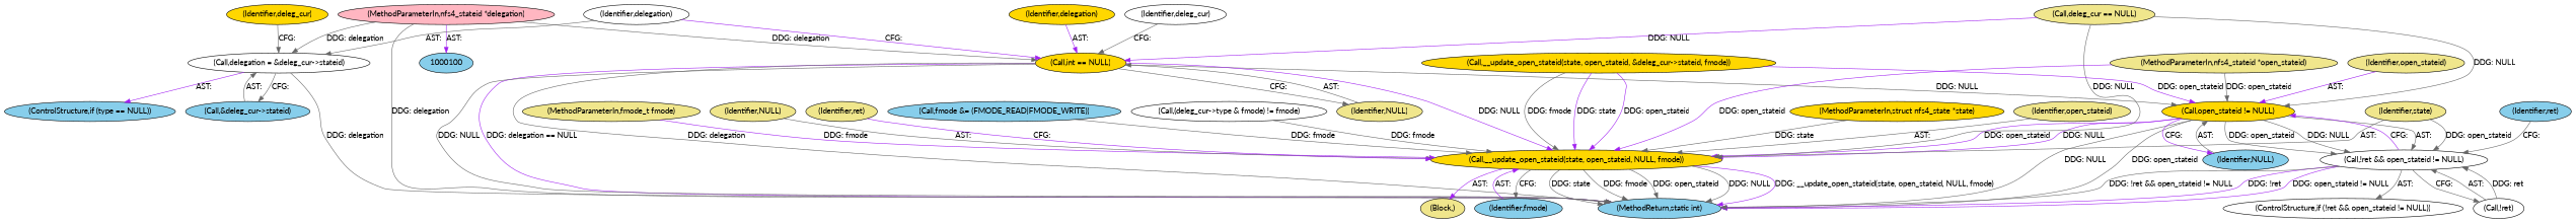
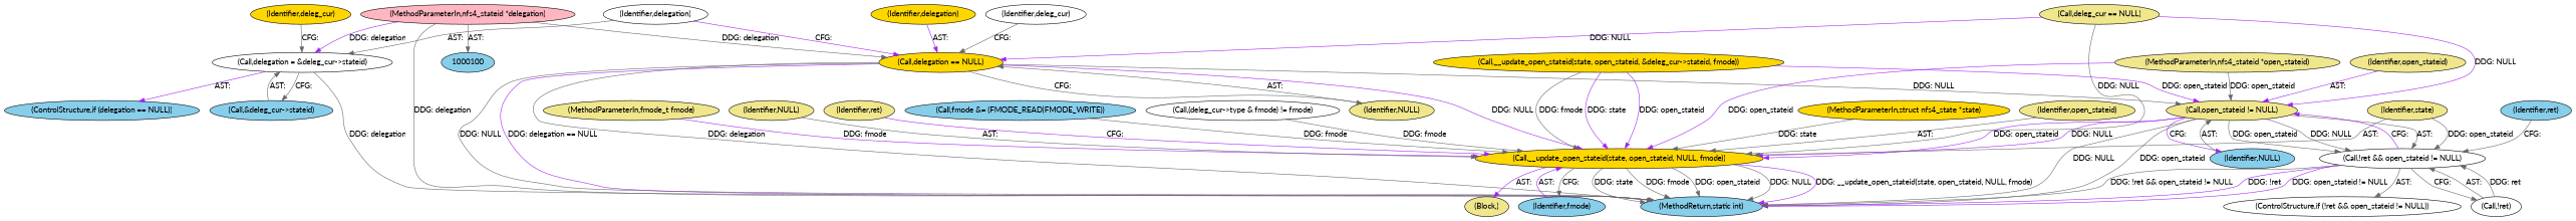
  digraph {
    fontname=Lato
    node [fillcolor=khaki fontname=Lato style=filled]
    edge [color=gray40 fontname=Lato]
    n1 [fillcolor=lightpink label="(MethodParameterIn,nfs4_stateid *delegation)"]
-   n2 [fillcolor=gold label="(Call,int == NULL)"]
+   n2 [fillcolor=gold label="(Call,delegation == NULL)"]
    n3 [fillcolor=white label="(Call,delegation = &deleg_cur->stateid)"]
    n4 [fillcolor=skyblue label="(MethodReturn,static int)"]
    1000100 [fillcolor=skyblue]
-   n6 [fillcolor=gold label="(Call,open_stateid != NULL)"]
+   n6 [label="(Call,open_stateid != NULL)"]
    n7 [fillcolor=gold label="(Call,__update_open_stateid(state, open_stateid, NULL, fmode))"]
    n8 [label="(Identifier,NULL)"]
-   n9 [fillcolor=skyblue label="(ControlStructure,if (type == NULL))"]
+   n9 [fillcolor=skyblue label="(ControlStructure,if (delegation == NULL))"]
    n10 [fillcolor=skyblue label="(Call,&deleg_cur->stateid)"]
    n11 [fillcolor=white label="(Call,!ret && open_stateid != NULL)"]
    n12 [fillcolor=skyblue label="(Identifier,NULL)"]
    n13 [label="(Block,)"]
    n14 [fillcolor=skyblue label="(Identifier,fmode)"]
    n15 [fillcolor=white label="(ControlStructure,if (!ret && open_stateid != NULL))"]
    n16 [fillcolor=white label="(Call,!ret)"]
    n17 [label="(Identifier,open_stateid)"]
    n18 [fillcolor=gold label="(Identifier,delegation)"]
    n19 [fillcolor=white label="(Identifier,deleg_cur)"]
    n20 [label="(MethodParameterIn,fmode_t fmode)"]
    n21 [label="(Call,deleg_cur == NULL)"]
    n22 [fillcolor=white label="(Identifier,delegation)"]
    n23 [fillcolor=gold label="(Call,__update_open_stateid(state, open_stateid, &deleg_cur->stateid, fmode))"]
    n24 [label="(Identifier,NULL)"]
    n25 [label="(Identifier,open_stateid)"]
    n26 [fillcolor=skyblue label="(Identifier,ret)"]
    n27 [label="(Identifier,ret)"]
    n28 [fillcolor=gold label="(Identifier,deleg_cur)"]
    n29 [label="(Identifier,state)"]
    n30 [fillcolor=gold label="(MethodParameterIn,struct nfs4_state *state)"]
    n31 [label="(MethodParameterIn,nfs4_stateid *open_stateid)"]
    n32 [fillcolor=skyblue label="(Call,fmode &= (FMODE_READ|FMODE_WRITE))"]
    n33 [fillcolor=white label="(Call,(deleg_cur->type & fmode) != fmode)"]
    n1 -> n2 [label="DDG: delegation"]
-   n1 -> n3 [label="DDG: delegation"]
+   n1 -> n3 [color=purple label="DDG: delegation"]
    n1 -> n4 [label="DDG: delegation"]
-   n1 -> 1000100 [color=purple label="AST: "]
+   n1 -> 1000100 [label="AST: "]
    n2 -> n4 [color=purple label="DDG: delegation == NULL"]
    n2 -> n4 [label="DDG: delegation"]
    n2 -> n4 [label="DDG: NULL"]
    n2 -> n6 [label="DDG: NULL"]
    n2 -> n7 [color=purple label="DDG: NULL"]
    n2 -> n8 [label="CFG: "]
    n3 -> n4 [label="DDG: delegation"]
    n3 -> n9 [color=purple label="AST: "]
    n3 -> n10 [label="CFG: "]
    n6 -> n4 [label="DDG: open_stateid"]
    n6 -> n4 [label="DDG: NULL"]
    n6 -> n7 [color=purple label="DDG: open_stateid"]
    n6 -> n7 [color=purple label="DDG: NULL"]
    n6 -> n11 [label="AST: "]
    n6 -> n11 [label="DDG: open_stateid"]
    n6 -> n11 [label="DDG: NULL"]
    n6 -> n12 [color=purple label="CFG: "]
    n7 -> n4 [label="DDG: NULL"]
    n7 -> n4 [color=purple label="DDG: __update_open_stateid(state, open_stateid, NULL, fmode)"]
    n7 -> n4 [label="DDG: state"]
    n7 -> n4 [label="DDG: fmode"]
    n7 -> n4 [label="DDG: open_stateid"]
    n7 -> n13 [color=purple label="AST: "]
    n7 -> n14 [label="CFG: "]
    n8 -> n2 [label="AST: "]
    n10 -> n3 [label="AST: "]
    n11 -> n4 [color=purple label="DDG: !ret"]
    n11 -> n4 [color=purple label="DDG: open_stateid != NULL"]
    n11 -> n4 [label="DDG: !ret && open_stateid != NULL"]
    n11 -> n6 [color=purple label="CFG: "]
    n11 -> n15 [label="AST: "]
    n11 -> n16 [label="CFG: "]
    n12 -> n6 [label="AST: "]
    n14 -> n7 [color=purple label="AST: "]
    n16 -> n11 [label="AST: "]
    n16 -> n11 [label="DDG: ret"]
    n17 -> n7 [label="AST: "]
    n18 -> n2 [color=purple label="AST: "]
    n19 -> n2 [label="CFG: "]
    n20 -> n7 [color=purple label="DDG: fmode"]
    n21 -> n2 [color=purple label="DDG: NULL"]
-   n21 -> n6 [label="DDG: NULL"]
+   n21 -> n6 [color=purple label="DDG: NULL"]
    n21 -> n7 [label="DDG: NULL"]
    n22 -> n2 [color=purple label="CFG: "]
    n22 -> n3 [label="AST: "]
    n23 -> n6 [color=purple label="DDG: open_stateid"]
    n23 -> n7 [color=purple label="DDG: state"]
    n23 -> n7 [color=purple label="DDG: open_stateid"]
    n23 -> n7 [label="DDG: fmode"]
    n24 -> n7 [label="AST: "]
    n25 -> n6 [color=purple label="AST: "]
    n26 -> n11 [label="CFG: "]
    n27 -> n7 [color=purple label="CFG: "]
    n28 -> n3 [label="CFG: "]
    n29 -> n7 [label="AST: "]
    n29 -> n11 [label="DDG: open_stateid"]
    n30 -> n7 [label="DDG: state"]
    n31 -> n6 [label="DDG: open_stateid"]
    n31 -> n7 [color=purple label="DDG: open_stateid"]
    n32 -> n7 [label="DDG: fmode"]
    n33 -> n7 [label="DDG: fmode"]
  }
